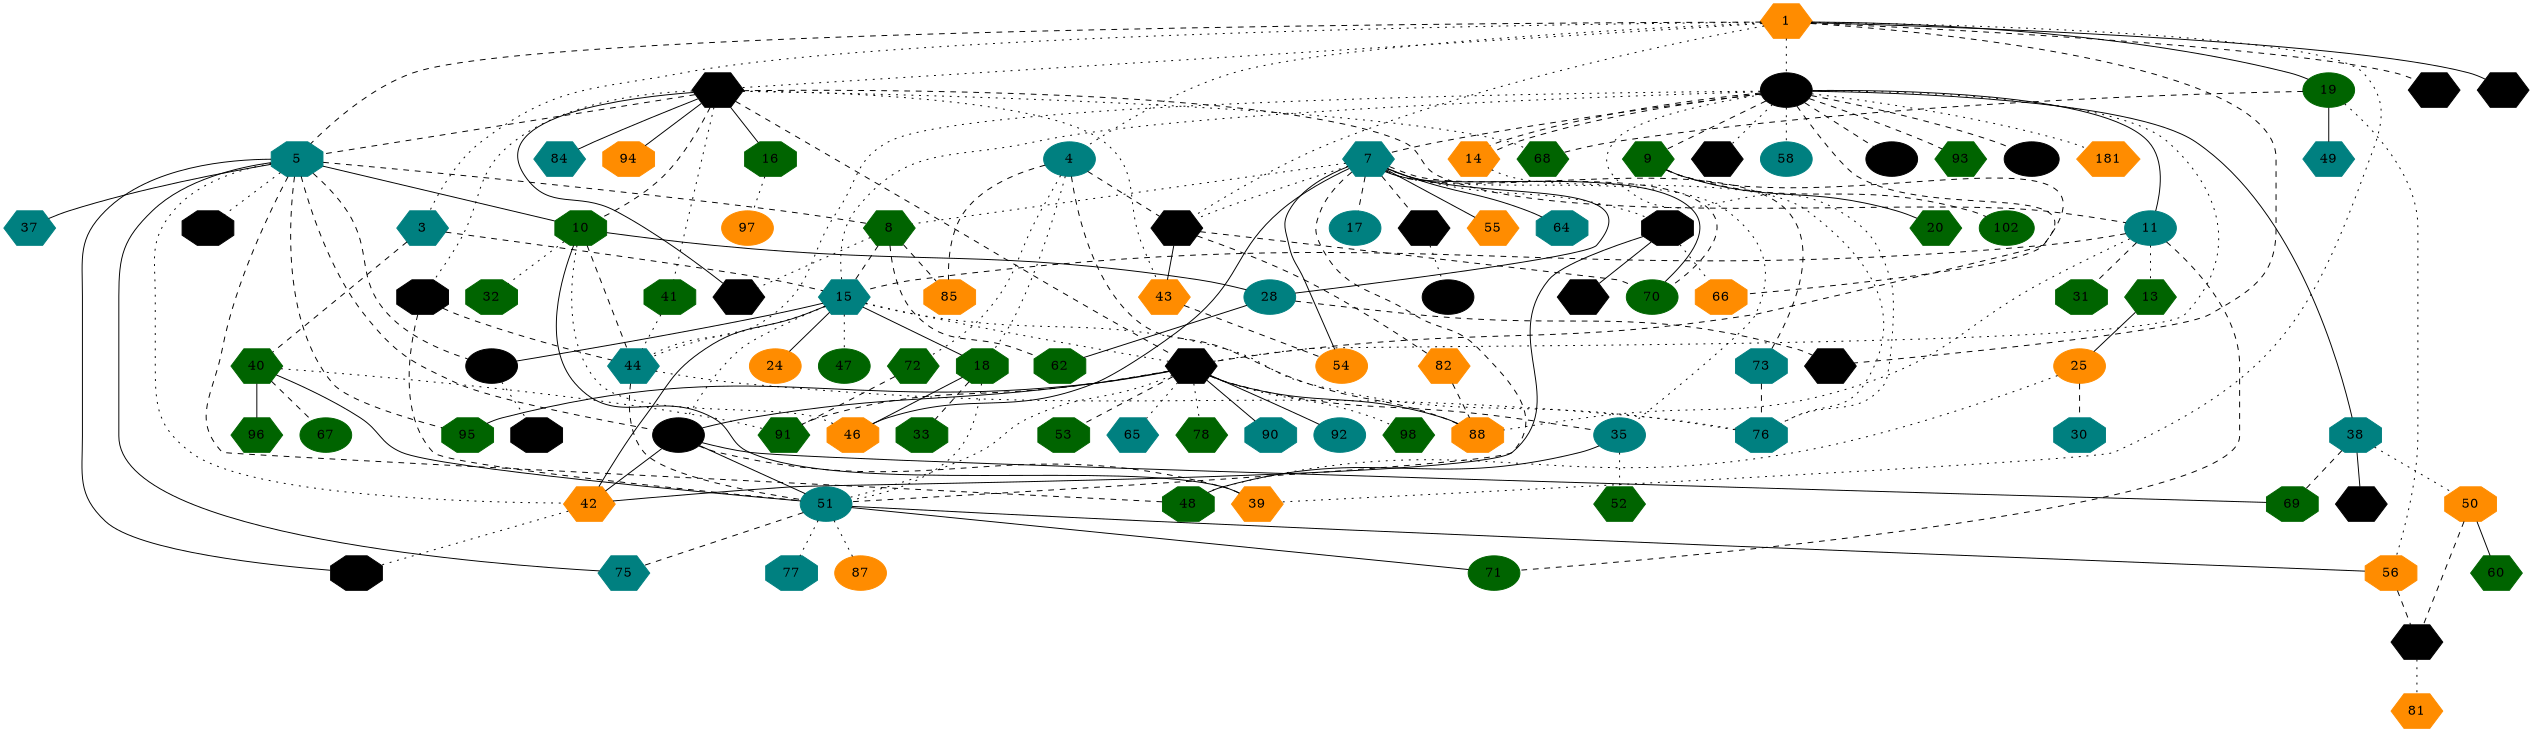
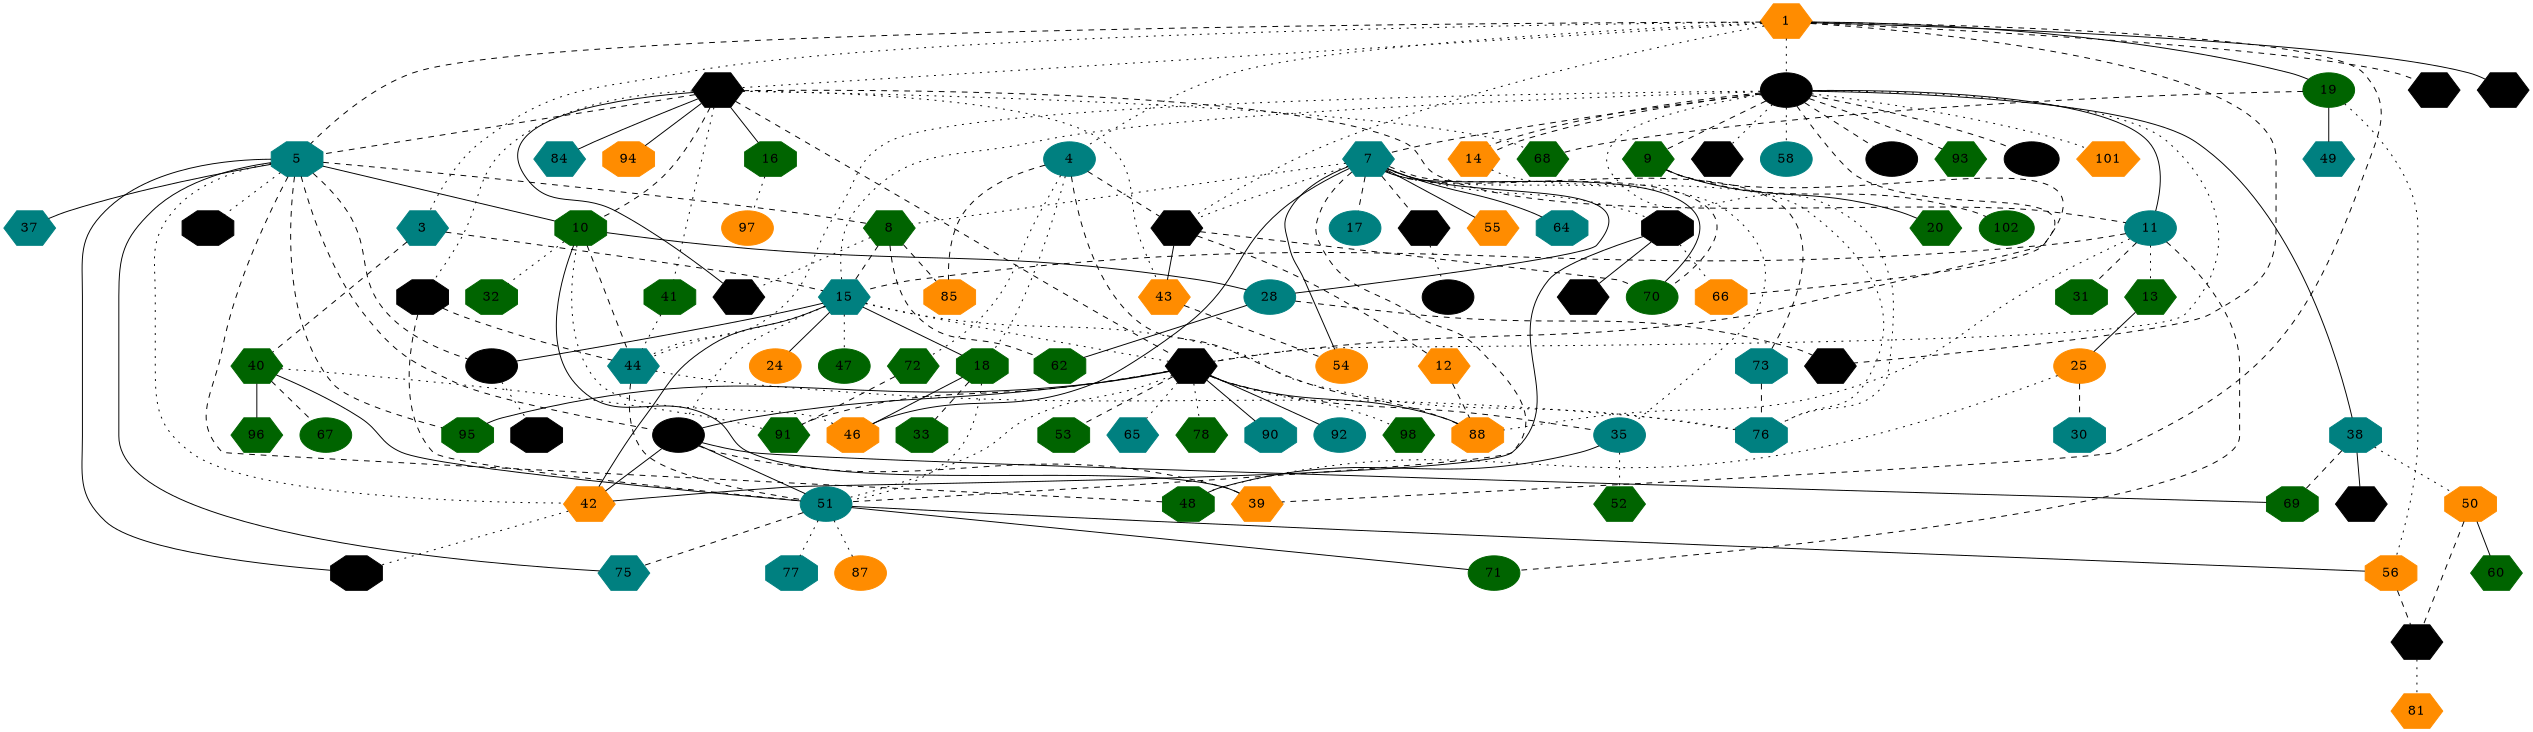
  graph {
    node [color=darkgreen shape=hexagon style=filled]
    edge [style=dashed]
    1 [color=darkorange]
    2 [color=black]
    3 [color=teal]
    4 [color=teal shape=ellipse]
    5 [color=teal shape=octagon]
    6 [color=black shape=ellipse]
    19 [shape=ellipse]
    22 [color=black]
    36 [color=black]
    39 [color=darkorange]
    61 [color=black]
    89 [color=black]
    10 [shape=octagon]
    11 [color=teal shape=ellipse]
    16 [shape=octagon]
    21 [color=black]
    29 [color=black shape=octagon]
    41 [shape=octagon]
    43 [color=darkorange]
    59 [color=black]
    68
    84 [color=teal]
    94 [color=darkorange shape=octagon]
    15 [color=teal]
    40
    18 [shape=octagon]
    72
    85 [color=darkorange shape=octagon]
    88 [color=darkorange shape=octagon]
    8
    26 [color=black shape=ellipse]
    34 [color=black shape=ellipse]
    37 [color=teal]
    42 [color=darkorange]
    48 [shape=octagon]
    75 [color=teal]
    83 [color=black shape=octagon]
    86 [color=black shape=octagon]
    95 [shape=octagon]
    7 [color=teal]
    9
    14 [color=darkorange]
    38 [color=teal shape=octagon]
    44 [color=teal]
    45 [color=black]
    58 [color=teal shape=ellipse]
    66 [color=darkorange shape=octagon]
    76 [color=teal shape=octagon]
    79 [color=black shape=ellipse]
    93
    100 [color=black shape=ellipse]
-   101 [color=darkorange label=181]
+   101 [color=darkorange]
    49 [color=teal]
    56 [color=darkorange shape=octagon]
    70 [shape=ellipse]
-   82 [color=darkorange]
+   82 [color=darkorange label=12]
    28 [color=teal shape=ellipse]
    46 [color=darkorange shape=octagon]
    32 [shape=octagon]
    13
    31 [shape=octagon]
    71 [shape=ellipse]
    97 [color=darkorange shape=ellipse]
    35 [color=teal shape=ellipse]
    51 [color=teal shape=ellipse]
    53 [shape=octagon]
    65 [color=teal]
    78
    90 [color=teal shape=octagon]
    91
    92 [color=teal shape=ellipse]
    98
    54 [color=darkorange shape=ellipse]
    24 [color=darkorange shape=ellipse]
    47 [shape=ellipse]
    67 [shape=ellipse]
    96
    33 [shape=octagon]
    62 [shape=octagon]
    57 [color=black shape=octagon]
    69 [shape=octagon]
    17 [color=teal shape=ellipse]
    23 [color=black]
    27 [color=black shape=octagon]
    55 [color=darkorange]
    64 [color=teal shape=octagon]
    73 [color=teal shape=octagon]
    20
    102 [shape=ellipse]
    50 [color=darkorange shape=octagon]
    63 [color=black]
    99 [color=black shape=ellipse]
    80 [color=black]
    52
    77 [color=teal shape=octagon]
    87 [color=darkorange shape=ellipse]
    25 [color=darkorange shape=ellipse]
    30 [color=teal shape=octagon]
    74 [color=black]
    60
    81 [color=darkorange]
    1 -- 2 [style=dotted]
    1 -- 3 [style=dotted]
    1 -- 4 [style=dotted]
    1 -- 5
    1 -- 6 [style=dotted]
    1 -- 19 [style=solid]
    1 -- 22 [style=dotted]
    1 -- 36
-   1 -- 39 [style=dotted]
+   1 -- 39
    1 -- 61
    1 -- 89 [style=solid]
    2 -- 5
    2 -- 10
    2 -- 11
    2 -- 16 [style=solid]
    2 -- 21
    2 -- 29 [style=dotted]
    2 -- 41 [style=dotted]
    2 -- 43 [style=dotted]
    2 -- 59 [style=solid]
    2 -- 68 [style=dotted]
    2 -- 84 [style=solid]
    2 -- 94 [style=solid]
    3 -- 15
    3 -- 40
    4 -- 22
    4 -- 18 [style=dotted]
    4 -- 72 [style=dotted]
    4 -- 85
    4 -- 88
    5 -- 10 [style=solid]
    5 -- 8
    5 -- 26
    5 -- 34
    5 -- 37 [style=solid]
    5 -- 42 [style=dotted]
    5 -- 48
    5 -- 75 [style=solid]
    5 -- 83 [style=dotted]
    5 -- 86 [style=solid]
    5 -- 95
    6 -- 11 [style=solid]
    6 -- 21 [style=dotted]
    6 -- 15 [style=dotted]
    6 -- 7
    6 -- 9
    6 -- 14
    6 -- 14
    6 -- 38 [style=solid]
    6 -- 44 [style=dotted]
    6 -- 45 [style=dotted]
    6 -- 58 [style=dotted]
    6 -- 66
    6 -- 76 [style=dotted]
    6 -- 79
    6 -- 93
    6 -- 100
    6 -- 101 [style=dotted]
    19 -- 68
    19 -- 49 [style=solid]
    19 -- 56 [style=dotted]
    22 -- 43 [style=solid]
    22 -- 70
    22 -- 82
    10 -- 39 [style=solid]
    10 -- 44
    10 -- 28 [style=solid]
    10 -- 46 [style=dotted]
    10 -- 32 [style=dotted]
    11 -- 15
    11 -- 88 [style=dotted]
    11 -- 13 [style=dotted]
    11 -- 31
    11 -- 71
    16 -- 97 [style=dotted]
    21 -- 88 [style=solid]
    21 -- 34 [style=solid]
    21 -- 95 [style=solid]
    21 -- 35
    21 -- 51 [style=dotted]
    21 -- 53
    21 -- 65 [style=dotted]
    21 -- 78 [style=dotted]
    21 -- 90 [style=solid]
    21 -- 91
    21 -- 92 [style=solid]
    21 -- 98 [style=dotted]
    29 -- 44
    29 -- 51
    41 -- 44 [style=dotted]
    43 -- 54
    15 -- 21 [style=dotted]
    15 -- 18 [style=solid]
    15 -- 26 [style=solid]
    15 -- 34 [style=dotted]
    15 -- 42 [style=solid]
    15 -- 44 [style=dotted]
    15 -- 76 [style=dotted]
    15 -- 24 [style=solid]
    15 -- 47 [style=dotted]
    40 -- 51 [style=solid]
    40 -- 91 [style=dotted]
    40 -- 67
    40 -- 96 [style=solid]
    18 -- 46 [style=solid]
    18 -- 51 [style=dotted]
    18 -- 33
    72 -- 91
    8 -- 59 [style=dotted]
    8 -- 15
    8 -- 85
    8 -- 62
    26 -- 57 [style=dotted]
    34 -- 39
    34 -- 42 [style=solid]
    34 -- 51 [style=solid]
    34 -- 69 [style=solid]
    42 -- 86 [style=dotted]
    7 -- 22 [style=dotted]
    7 -- 8 [style=dotted]
    7 -- 70 [style=solid]
    7 -- 70
    7 -- 28 [style=solid]
    7 -- 46 [style=solid]
    7 -- 35 [style=dotted]
    7 -- 51
    7 -- 54 [style=solid]
    7 -- 17
    7 -- 23
    7 -- 27 [style=dotted]
    7 -- 55 [style=solid]
    7 -- 64 [style=solid]
    7 -- 73
    9 -- 21
    9 -- 20 [style=solid]
    9 -- 102
    14 -- 76 [style=dotted]
    38 -- 69
    38 -- 50 [style=dotted]
    38 -- 63 [style=solid]
    44 -- 76 [style=dotted]
    44 -- 51
    56 -- 74
    82 -- 88
    28 -- 36
    28 -- 62 [style=solid]
    13 -- 25 [style=solid]
    35 -- 48 [style=solid]
    35 -- 52 [style=dotted]
    51 -- 75
    51 -- 56 [style=solid]
    51 -- 71 [style=solid]
    51 -- 77 [style=dotted]
    51 -- 87 [style=dotted]
    23 -- 99 [style=dotted]
    27 -- 42 [style=solid]
    27 -- 66 [style=dotted]
    27 -- 80 [style=solid]
    73 -- 76
    50 -- 74
    50 -- 60 [style=solid]
    25 -- 48 [style=dotted]
    25 -- 30
    74 -- 81 [style=dotted]
  }
